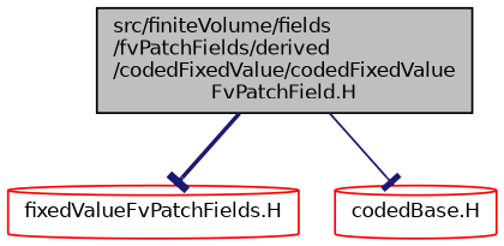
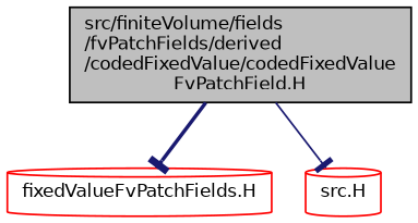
  digraph {
    node [color=red fontname=Helvetica fontsize=10 shape=cylinder]
    edge [color=midnightblue fontname=Helvetica fontsize=10 labelfontname=Helvetica labelfontsize=10 arrowhead=tee]
    n1 [color=black fillcolor=grey75 fontcolor=black height=0.2 label="src/finiteVolume/fields\l/fvPatchFields/derived\l/codedFixedValue/codedFixedValue\lFvPatchField.H" shape=box style=filled width=0.4]
    n2 [height=0.2 label="fixedValueFvPatchFields.H" width=0.4]
-   n3 [height=0.2 label="codedBase.H" width=0.4]
+   n3 [height=0.2 label="src.H" width=0.4]
    n1 -> n2 [style=bold]
    n1 -> n3 [style=solid]
  }
